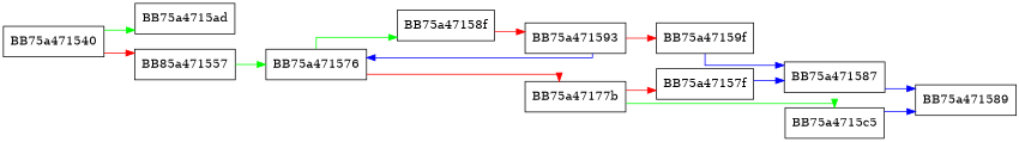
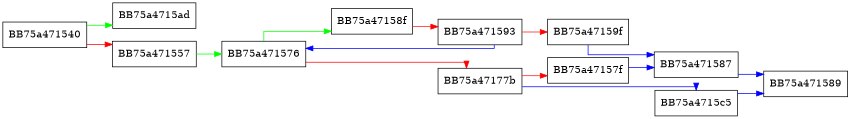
  digraph {
    rankdir=LR
    splines=ortho
    node [shape=box]
    edge [color=red]
    BB75a471540
    BB75a4715ad
-   BB75a471557 [label=BB85a471557]
+   BB75a471557
    BB75a471576
    BB75a47158f
    n6 [label=BB75a47177b]
    BB75a471593
    BB75a4715c5
    BB75a47157f
    BB75a47159f
    BB75a471587
    BB75a471589
    BB75a471540 -> BB75a4715ad [color=green]
    BB75a471540 -> BB75a471557
    BB75a471557 -> BB75a471576 [color=green]
    BB75a471576 -> BB75a47158f [color=green]
    BB75a471576 -> n6
    BB75a47158f -> BB75a471593
-   n6 -> BB75a4715c5 [color=green]
+   n6 -> BB75a4715c5 [color=blue]
    n6 -> BB75a47157f
    BB75a471593 -> BB75a471576 [color=blue]
    BB75a471593 -> BB75a47159f
    BB75a4715c5 -> BB75a471589 [color=blue]
    BB75a47157f -> BB75a471587 [color=blue]
    BB75a47159f -> BB75a471587 [color=blue]
    BB75a471587 -> BB75a471589 [color=blue]
  }
